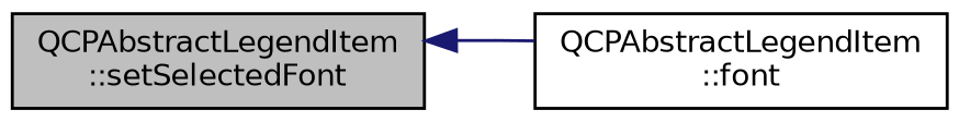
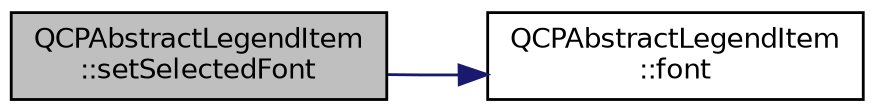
  digraph {
    rankdir=LR
    node [color=black fontname=Helvetica fontsize=10 shape=record style=filled]
    n1 [fillcolor=grey75 fontcolor=black height=0.2 label="QCPAbstractLegendItem\l::setSelectedFont" width=0.4]
    n2 [fillcolor=white height=0.2 label="QCPAbstractLegendItem\l::font" width=0.4]
-   n2 -> n1 [color=midnightblue fontname=Helvetica fontsize=10 labelfontname=Helvetica labelfontsize=10 style=solid]
+   n1 -> n2 [color=midnightblue fontname=Helvetica fontsize=10 labelfontname=Helvetica labelfontsize=10 style=solid]
  }
